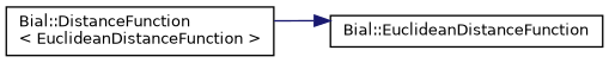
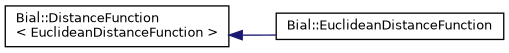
  digraph {
    rankdir=LR
    node [color=black fillcolor=white fontname=Helvetica fontsize=10 shape=record style=filled]
    n1 [height=0.2 label="Bial::DistanceFunction\l\< EuclideanDistanceFunction \>" width=0.4]
    n2 [height=0.2 label="Bial::EuclideanDistanceFunction" width=0.4]
-   n2 -> n1 [color=midnightblue dir=back fontname=Helvetica fontsize=10 labelfontname=Helvetica labelfontsize=10 style=solid]
+   n1 -> n2 [color=midnightblue dir=back fontname=Helvetica fontsize=10 labelfontname=Helvetica labelfontsize=10 style=solid]
  }
